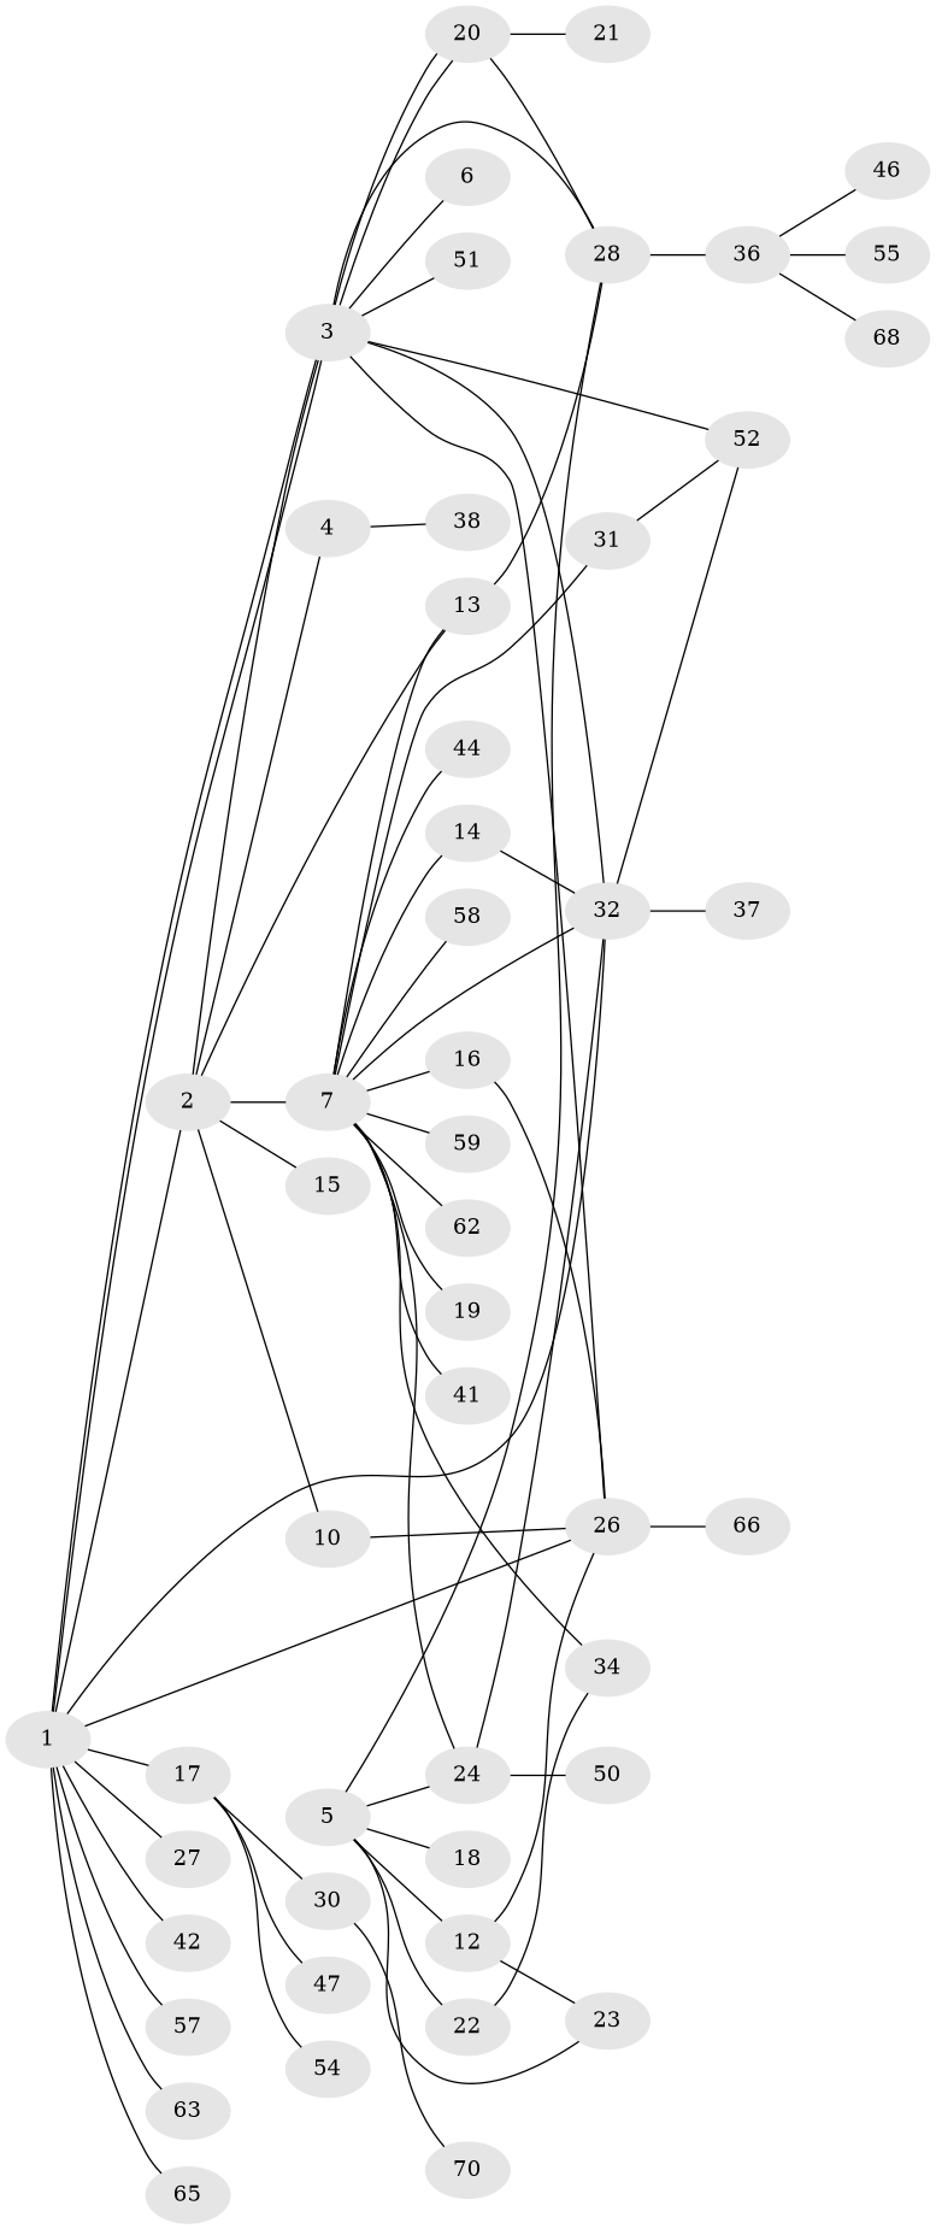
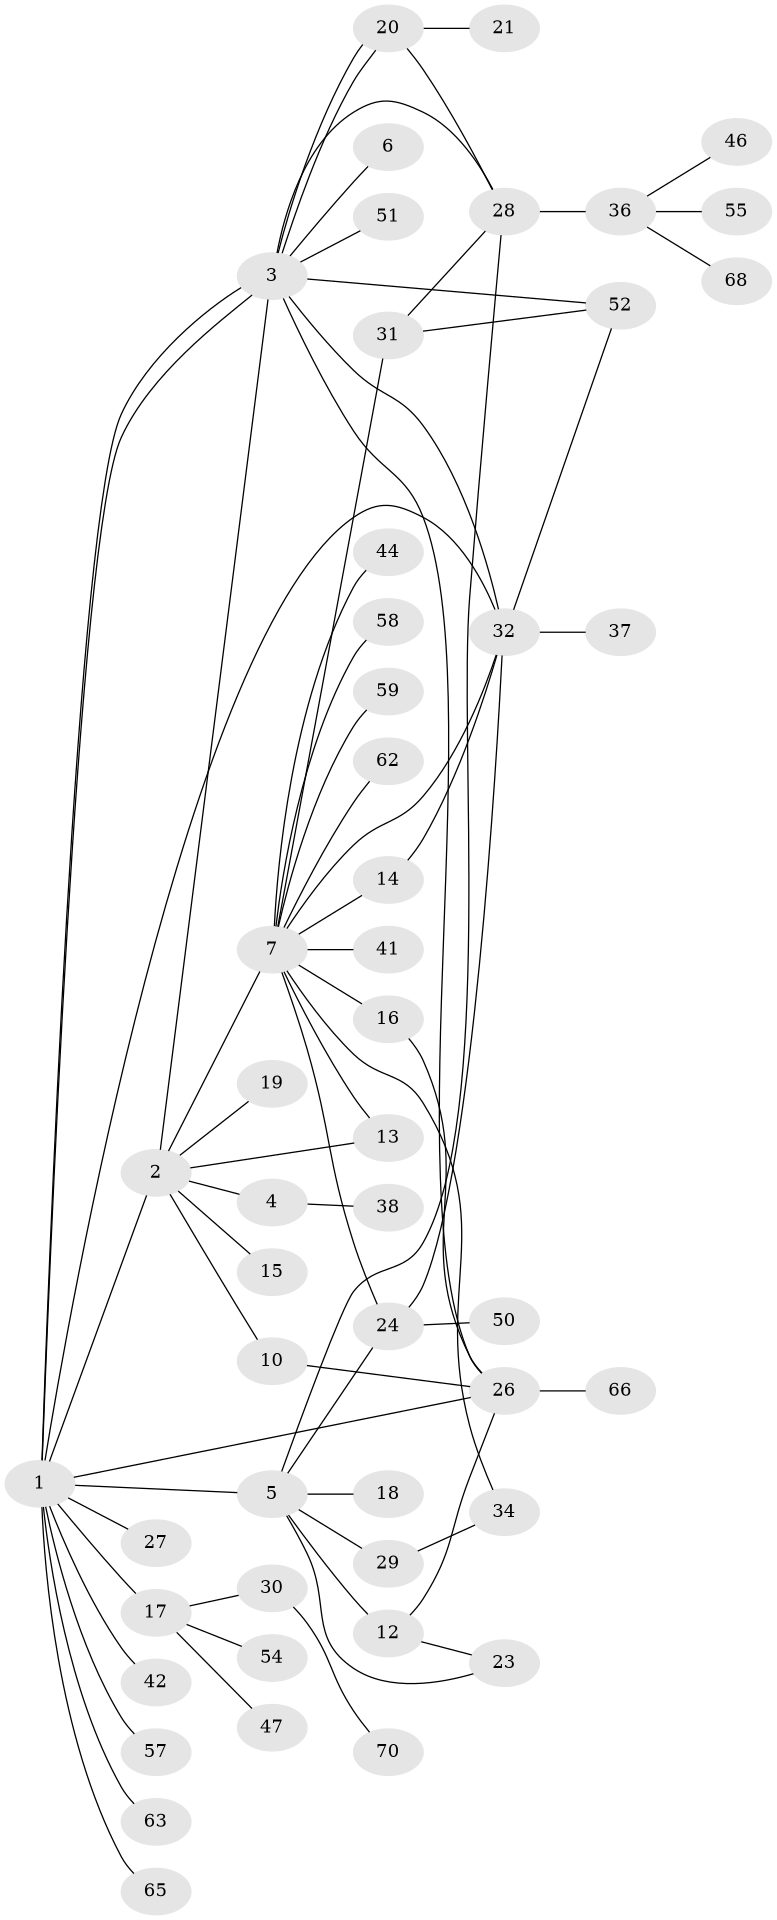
  graph {
    rankdir=LR
    node [color=gray90 style=filled]
    1 [super="+8"]
    2 [super="+9"]
    3 [super="+60"]
    5 [super="+11"]
    17 [super="+22"]
    26 [super="+45"]
    27
    32 [super="+61"]
    42
    57
    63
    65
    4
    7 [super="+25"]
    10
    13 [super="+56"]
    15
    19
    6
    20 [super="+43"]
    28 [super="+35"]
    51
    52 [super="+53"]
    12 [super="+67"]
    18
    23
    24 [super="+69"]
-   29 [super="+49" label=22]
+   29 [super="+49"]
    30 [super="+39"]
    47
    54
    66
    37
    38
    14 [super="+33"]
    16
    31 [super="+64"]
    34
    41
    44
    58
    59
    62
    21
    36 [super="+48"]
    50
    70
    46
    55
    68
    1 -- 2 [weight=2]
    1 -- 3
    1 -- 3
+   1 -- 5
    1 -- 17
    1 -- 26
    1 -- 27
    1 -- 32
    1 -- 42
    1 -- 57
    1 -- 63
    1 -- 65
    2 -- 3
    2 -- 4
    2 -- 7 [weight=2]
    2 -- 10
    2 -- 13
    2 -- 15
-   7 -- 19
+   2 -- 19
    3 -- 26
    3 -- 32
    3 -- 6
    3 -- 20
    3 -- 20
    3 -- 28
    3 -- 51
    3 -- 52 [weight=2]
    5 -- 28
    5 -- 12
    5 -- 18
    5 -- 23
    5 -- 24
    5 -- 29
    17 -- 30
    17 -- 47
    17 -- 54
    26 -- 66
    32 -- 52
    32 -- 37
    4 -- 38
    7 -- 32
    7 -- 13
    7 -- 24 [weight=2]
    7 -- 14
    7 -- 16
    7 -- 31
    7 -- 34
    7 -- 41
    7 -- 44
    7 -- 58
    7 -- 59
    7 -- 62
    10 -- 26
-   13 -- 28
+   31 -- 28
    20 -- 28
    20 -- 21
    28 -- 36
    12 -- 26
    12 -- 23
    24 -- 32
    24 -- 50
    29 -- 34
    30 -- 70
    14 -- 32
    16 -- 26
    31 -- 52
    36 -- 46
    36 -- 55
    36 -- 68
  }
